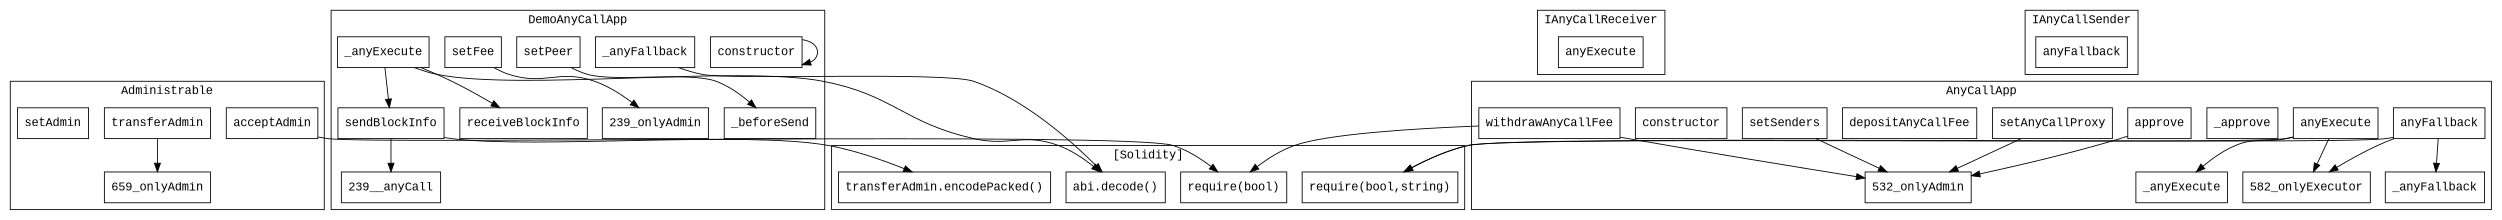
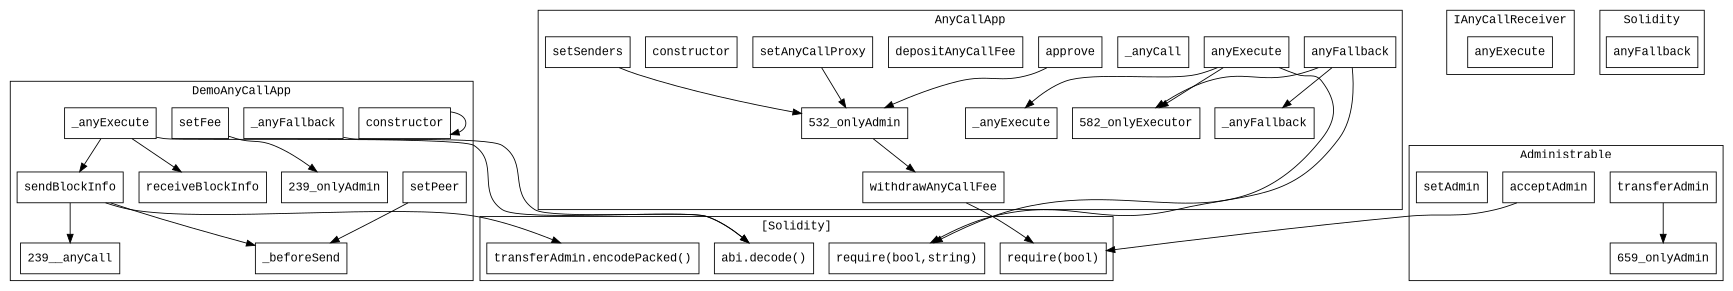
  strict digraph {
    fontname="Liberation Mono"
    rankdir=TB
    node [fontname="Liberation Mono" shape=box]
    edge [fontname="Liberation Mono"]
    n1 [label=sendBlockInfo]
    n2 [label=_beforeSend]
    "239__anyCall"
    n4 [label=constructor]
    n5 [label=setPeer]
    "239_onlyAdmin"
    n7 [label=setFee]
    n8 [label=receiveBlockInfo]
    n9 [label=_anyFallback]
    n10 [label=_anyExecute]
    n11 [label=anyExecute]
    n12 [label=transferAdmin]
    "659_onlyAdmin"
    n14 [label=acceptAdmin]
    n15 [label=setAdmin]
    n16 [label=_anyFallback]
    n17 [label=anyFallback]
    n18 [label="582_onlyExecutor"]
    n19 [label=setSenders]
    "532_onlyAdmin"
-   n21 [label=_approve]
+   n21 [label=_anyCall]
    n22 [label=anyExecute]
    n23 [label=_anyExecute]
    n24 [label=withdrawAnyCallFee]
    n25 [label=depositAnyCallFee]
    n26 [label=setAnyCallProxy]
    n27 [label=constructor]
    n28 [label=approve]
    n29 [label=anyFallback]
    n30 [label="transferAdmin.encodePacked()"]
    "abi.decode()"
    "require(bool)"
    "require(bool,string)"
    subgraph cluster_1 {
      label=DemoAnyCallApp
      n1
      n2
      "239__anyCall"
      n4
      n5
      "239_onlyAdmin"
      n7
      n8
      n9
      n10
    }
    subgraph cluster_2 {
      label=IAnyCallReceiver
      n11
    }
    subgraph cluster_3 {
      label=Administrable
      n12
      "659_onlyAdmin"
      n14
      n15
    }
    subgraph cluster_4 {
      label=AnyCallApp
      n16
      n17
      n18
      n19
      "532_onlyAdmin"
      n21
      n22
      n23
      n24
      n25
      n26
      n27
      n28
    }
    subgraph cluster_5 {
-     label=IAnyCallSender
+     label=Solidity
      n29
    }
    subgraph cluster_6 {
      label="[Solidity]"
      n30
      "abi.decode()"
      "require(bool)"
      "require(bool,string)"
    }
+   n1 -> n2
    n1 -> "239__anyCall"
    n1 -> n30
    n4 -> n4
    n5 -> n2
    n7 -> "239_onlyAdmin"
    n9 -> "abi.decode()"
    n10 -> n1
    n10 -> n8
    n10 -> "abi.decode()"
    n12 -> "659_onlyAdmin"
    n14 -> "require(bool)"
    n17 -> n16
    n17 -> n18
    n17 -> "require(bool,string)"
    n19 -> "532_onlyAdmin"
    n22 -> n18
    n22 -> n23
    n22 -> "require(bool,string)"
-   n24 -> "532_onlyAdmin"
+   "532_onlyAdmin" -> n24
    n24 -> "require(bool)"
    n26 -> "532_onlyAdmin"
    n28 -> "532_onlyAdmin"
  }
